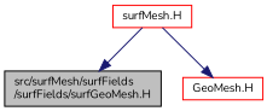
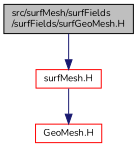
  digraph {
    fontname=Nunito
    node [color=red fontname=Nunito fontsize=10 shape=record]
    edge [color=midnightblue fontname=Nunito fontsize=10 labelfontname=Helvetica labelfontsize=10 style=solid]
    n1 [color=black fillcolor=grey75 fontcolor=black height=0.2 label="src/surfMesh/surfFields\l/surfFields/surfGeoMesh.H" style=filled width=0.4]
    n2 [height=0.2 label="surfMesh.H" width=0.4]
    n3 [height=0.2 label="GeoMesh.H" width=0.4]
-   n2 -> n1
+   n1 -> n2
    n2 -> n3
  }
